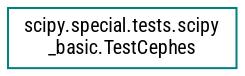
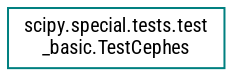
  digraph {
    rankdir=LR
    fontname="Roboto Condensed"
-   n1 [color=teal fillcolor=white fontname="Roboto Condensed" fontsize=10 height=0.2 label="scipy.special.tests.scipy\l_basic.TestCephes" shape=box style=filled width=0.4]
+   n1 [color=teal fillcolor=white fontname="Roboto Condensed" fontsize=10 height=0.2 label="scipy.special.tests.test\l_basic.TestCephes" shape=box style=filled width=0.4]
  }
